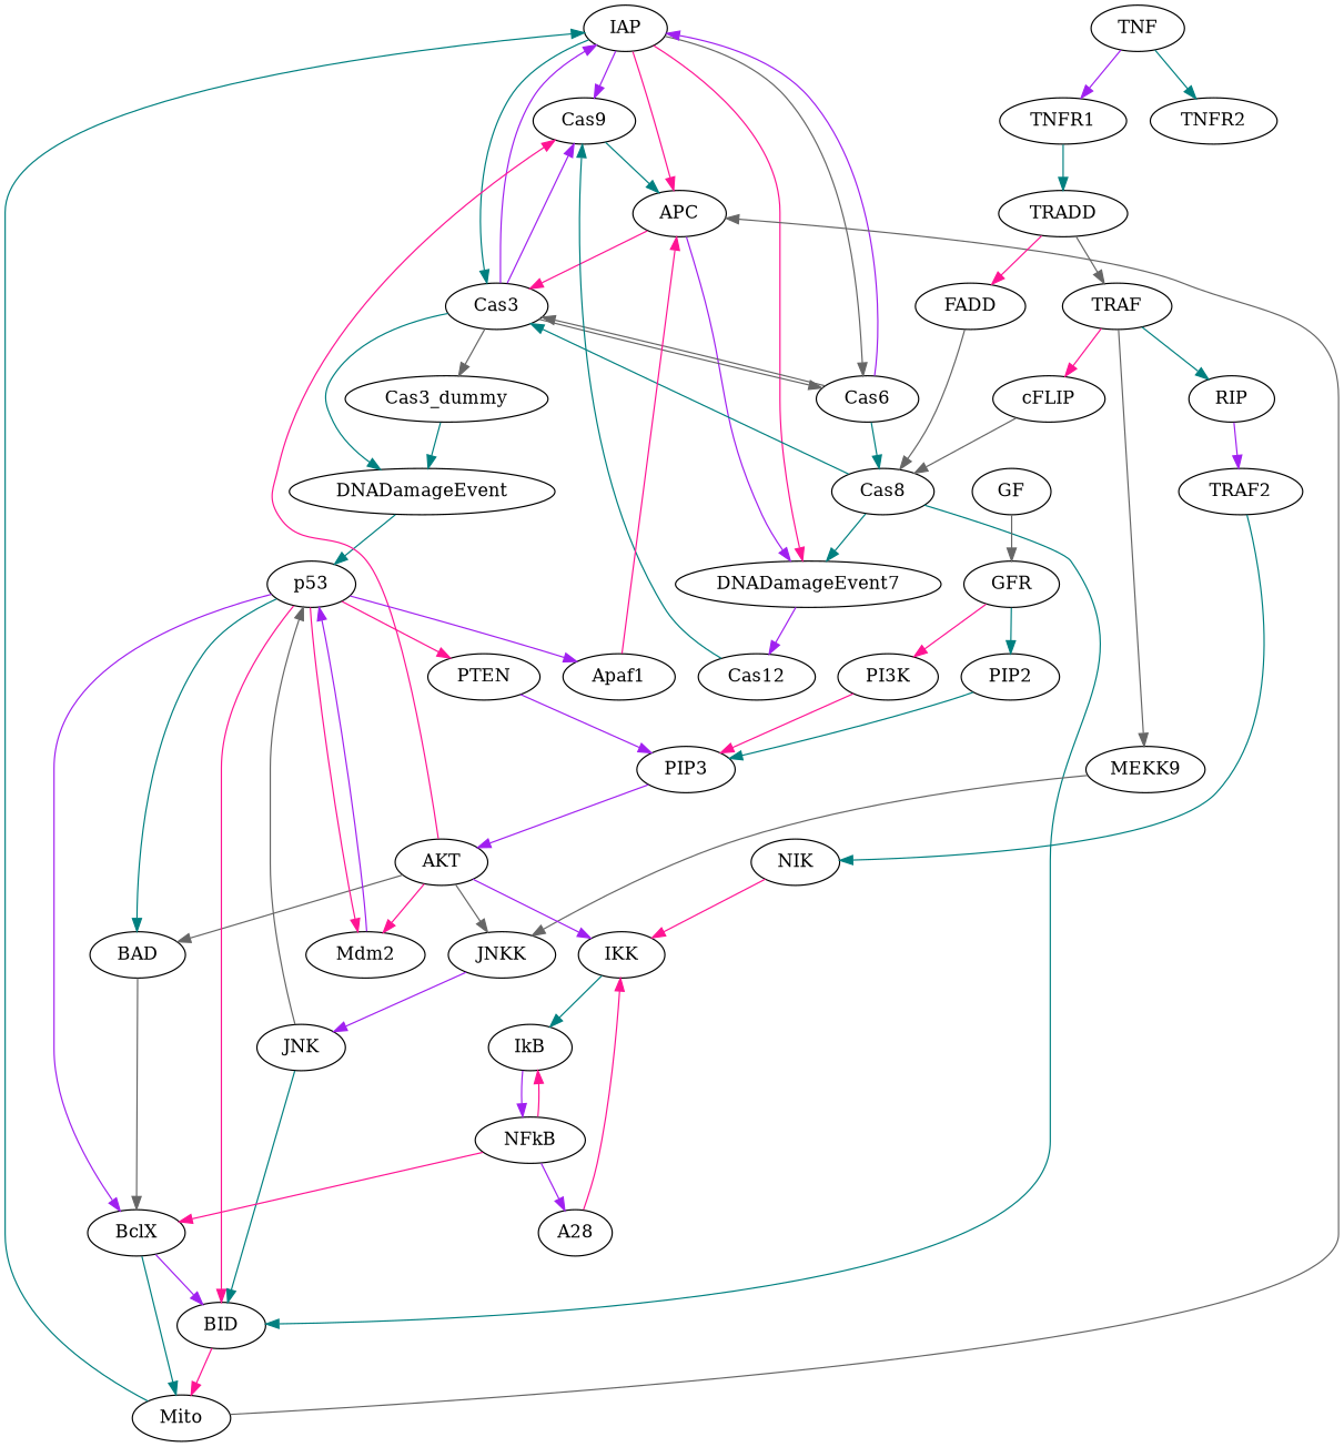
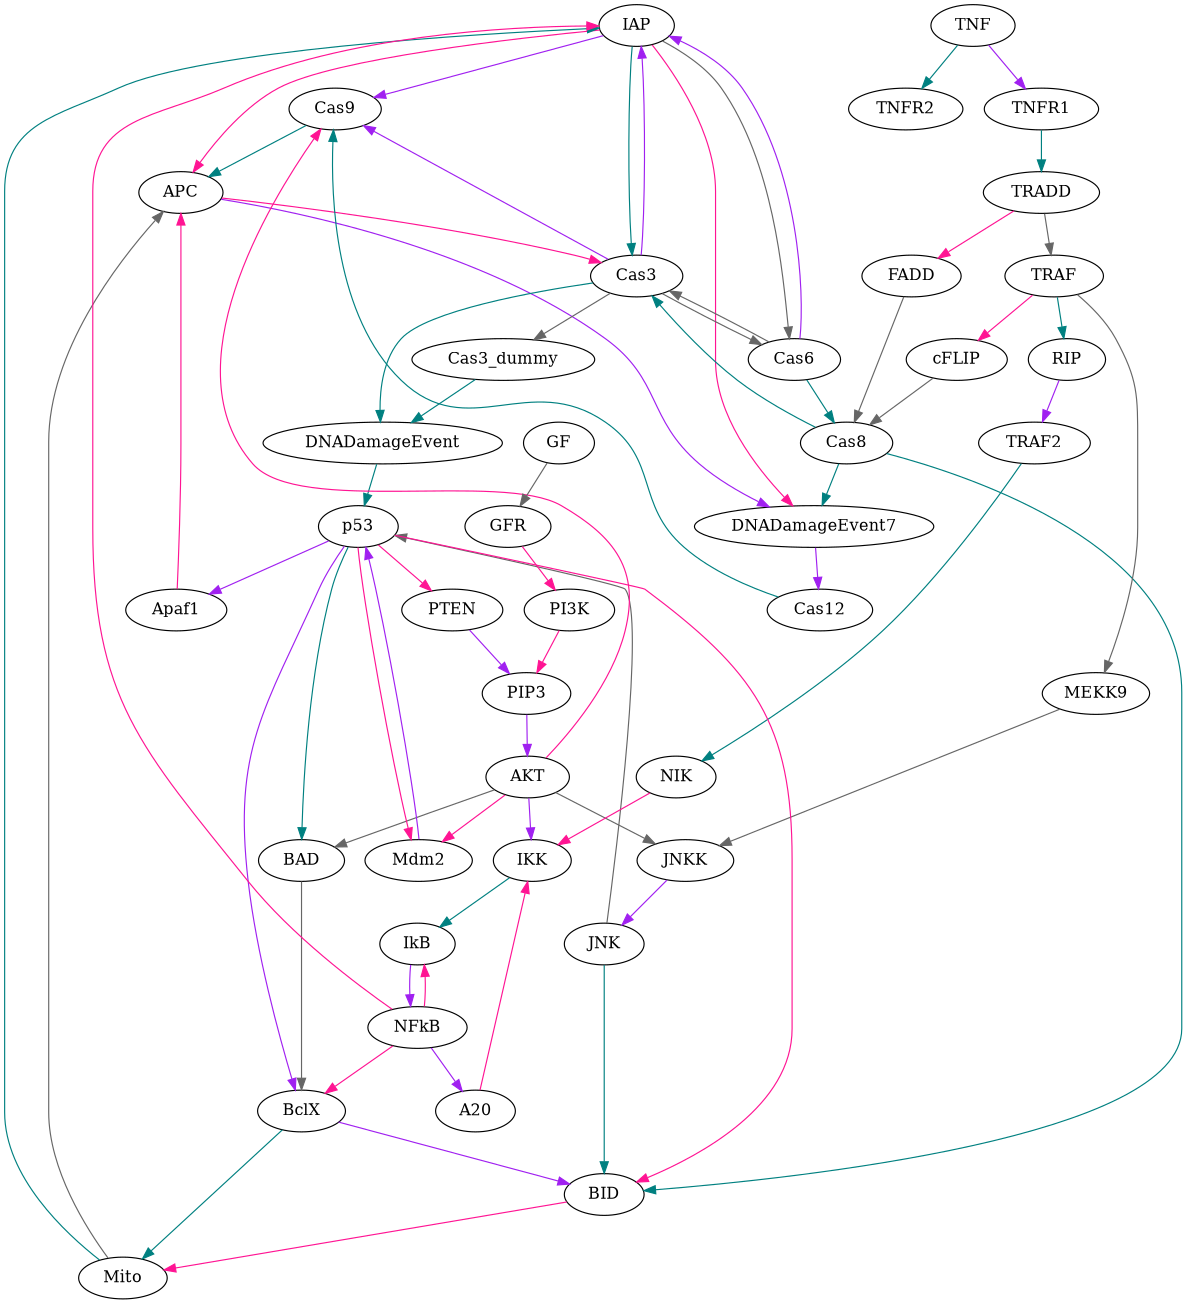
  strict digraph {
    node [equation="  ( TRADD ) "]
    edge [color=teal]
    " IAP " [equation="  (  (  ( NFkB  ) && ! ( Mito  )  ) && ! ( Cas3 && (  (  ( Cas6 )  )  )  )  ) "]
    " Cas9 " [equation="  (  (  ( Cas3  ) && ! ( AKT  )  ) && ! ( IAP  )  )  || (  (  ( Cas12  ) && ! ( AKT  )  ) && ! ( IAP  )  ) "]
    " APC " [equation="  (  ( Cas9 && (  (  ( Apaf1 && Mito )  )  )  ) && ! ( IAP  )  ) "]
    " Cas6 " [equation="  (  ( Cas3  ) && ! ( IAP  )  ) "]
    " Cas3 " [equation="  (  ( APC  ) && ! ( IAP  )  )  || (  ( Cas8  ) && ! ( IAP  )  )  || ( Cas6 ) "]
    n6 [equation="  (  ( APC  ) && ! ( IAP  )  )  || (  ( Cas8  ) && ! ( IAP  )  ) " label=DNADamageEvent7]
    " Cas8 " [equation="  (  ( Cas6  ) && ! ( cFLIP  )  )  || (  ( FADD  ) && ! ( cFLIP  )  ) "]
    " Cas3_dummy " [equation="  ( Cas3 ) "]
    " DNADamageEvent " [equation="  ( Cas3_dummy && (  (  ( Cas3 )  )  ) ) "]
    " Cas12 " [equation="  ( Cas7 ) "]
    " BID " [equation="  (  ( JNK && (  (  ( p53 )  )  )  ) && ! ( BclX  )  )  || (  ( Cas8 && (  (  ( p53 )  )  )  ) && ! ( BclX  )  ) "]
    " Mito " [equation="  (  ( BID  ) && ! ( BclX  )  ) "]
    n13 [equation="  ( TRAF ) " label=MEKK9]
    " JNKK " [equation="  (  ( MEKK1  ) && ! ( AKT  )  ) "]
    " JNK " [equation="  ( JNKK ) "]
    " TRADD " [equation="  ( TNFR1 ) "]
    " FADD "
    " TRAF "
    " TRAF2 " [equation="  ( RIP ) "]
    " RIP "
    " cFLIP " [equation="  ( TRAF ) "]
-   " PIP2 " [equation="  ( GFR ) "]
    " PIP3 " [equation="  (  ( PI3K && (  (  ( PIP2 )  )  )  ) && ! ( PTEN  )  ) "]
    " AKT " [equation="  ( PIP3 ) "]
    " BAD " [equation="  (  ( p53  ) && ! ( AKT  )  ) "]
    " BclX " [equation="  (  (  ( NFkB  ) && ! ( BAD  )  ) && ! ( p53  )  ) "]
    " NIK " [equation="  ( TRAF2 ) "]
    " IKK " [equation="  (  ( AKT  ) && ! ( A20  )  )  || (  ( NIK  ) && ! ( A20  )  ) "]
    " Mdm2 " [equation="  ( AKT )  || ( p53 ) "]
    " p53 " [equation="  (  ( JNK  ) && ! ( Mdm2  )  )  || (  ( DNADamageEvent  ) && ! ( Mdm2  )  ) "]
    " Apaf1 " [equation="  ( p53 ) "]
-   " A20 " [equation="  ( NFkB ) " label=A28]
+   " A20 " [equation="  ( NFkB ) "]
    " IkB " [equation="  (  ( NFkB  ) && ! ( IKK  )  ) "]
    " TNFR1 " [equation="  ( TNF ) "]
    " PI3K " [equation="  ( GFR ) "]
    " NFkB " [equation="  ! (  ( IkB )  ) "]
    " PTEN " [equation="  ( p53 ) "]
    " TNFR2 " [equation="  ( TNF ) "]
    " GFR " [equation="  ( GF ) "]
    " TNF " [equation=""]
    " GF " [equation=""]
    " IAP " -> " Cas9 " [color=purple]
    " IAP " -> " APC " [color=deeppink]
    " IAP " -> " Cas6 " [color=gray40]
    " IAP " -> " Cas3 "
    " IAP " -> n6 [color=deeppink]
    " Cas9 " -> " APC "
    " APC " -> " Cas3 " [color=deeppink]
    " APC " -> n6 [color=purple]
    " Cas6 " -> " IAP " [color=purple]
    " Cas6 " -> " Cas3 " [color=gray40]
    " Cas6 " -> " Cas8 "
    " Cas3 " -> " IAP " [color=purple]
    " Cas3 " -> " Cas9 " [color=purple]
    " Cas3 " -> " Cas6 " [color=gray40]
    " Cas3 " -> " Cas3_dummy " [color=gray40]
    " Cas3 " -> " DNADamageEvent "
    n6 -> " Cas12 " [color=purple]
    " Cas8 " -> " Cas3 "
    " Cas8 " -> n6
    " Cas8 " -> " BID "
    " Cas3_dummy " -> " DNADamageEvent "
    " DNADamageEvent " -> " p53 "
    " Cas12 " -> " Cas9 "
    " BID " -> " Mito " [color=deeppink]
    " Mito " -> " IAP "
    " Mito " -> " APC " [color=gray40]
    n13 -> " JNKK " [color=gray40]
    " JNKK " -> " JNK " [color=purple]
    " JNK " -> " BID "
    " JNK " -> " p53 " [color=gray40]
    " TRADD " -> " FADD " [color=deeppink]
    " TRADD " -> " TRAF " [color=gray40]
    " FADD " -> " Cas8 " [color=gray40]
    " TRAF " -> n13 [color=gray40]
    " TRAF " -> " RIP "
    " TRAF " -> " cFLIP " [color=deeppink]
    " TRAF2 " -> " NIK "
    " RIP " -> " TRAF2 " [color=purple]
    " cFLIP " -> " Cas8 " [color=gray40]
-   " PIP2 " -> " PIP3 "
    " PIP3 " -> " AKT " [color=purple]
    " AKT " -> " Cas9 " [color=deeppink]
    " AKT " -> " JNKK " [color=gray40]
    " AKT " -> " BAD " [color=gray40]
    " AKT " -> " IKK " [color=purple]
    " AKT " -> " Mdm2 " [color=deeppink]
    " BAD " -> " BclX " [color=gray40]
    " BclX " -> " BID " [color=purple]
    " BclX " -> " Mito "
    " NIK " -> " IKK " [color=deeppink]
    " IKK " -> " IkB "
    " Mdm2 " -> " p53 " [color=purple]
    " p53 " -> " BID " [color=deeppink]
    " p53 " -> " BAD "
    " p53 " -> " BclX " [color=purple]
    " p53 " -> " Mdm2 " [color=deeppink]
    " p53 " -> " Apaf1 " [color=purple]
    " p53 " -> " PTEN " [color=deeppink]
    " Apaf1 " -> " APC " [color=deeppink]
    " A20 " -> " IKK " [color=deeppink]
    " IkB " -> " NFkB " [color=purple]
    " TNFR1 " -> " TRADD "
    " PI3K " -> " PIP3 " [color=deeppink]
+   " NFkB " -> " IAP " [color=deeppink]
    " NFkB " -> " BclX " [color=deeppink]
    " NFkB " -> " A20 " [color=purple]
    " NFkB " -> " IkB " [color=deeppink]
    " PTEN " -> " PIP3 " [color=purple]
-   " GFR " -> " PIP2 "
    " GFR " -> " PI3K " [color=deeppink]
    " TNF " -> " TNFR1 " [color=purple]
    " TNF " -> " TNFR2 "
    " GF " -> " GFR " [color=gray40]
  }
